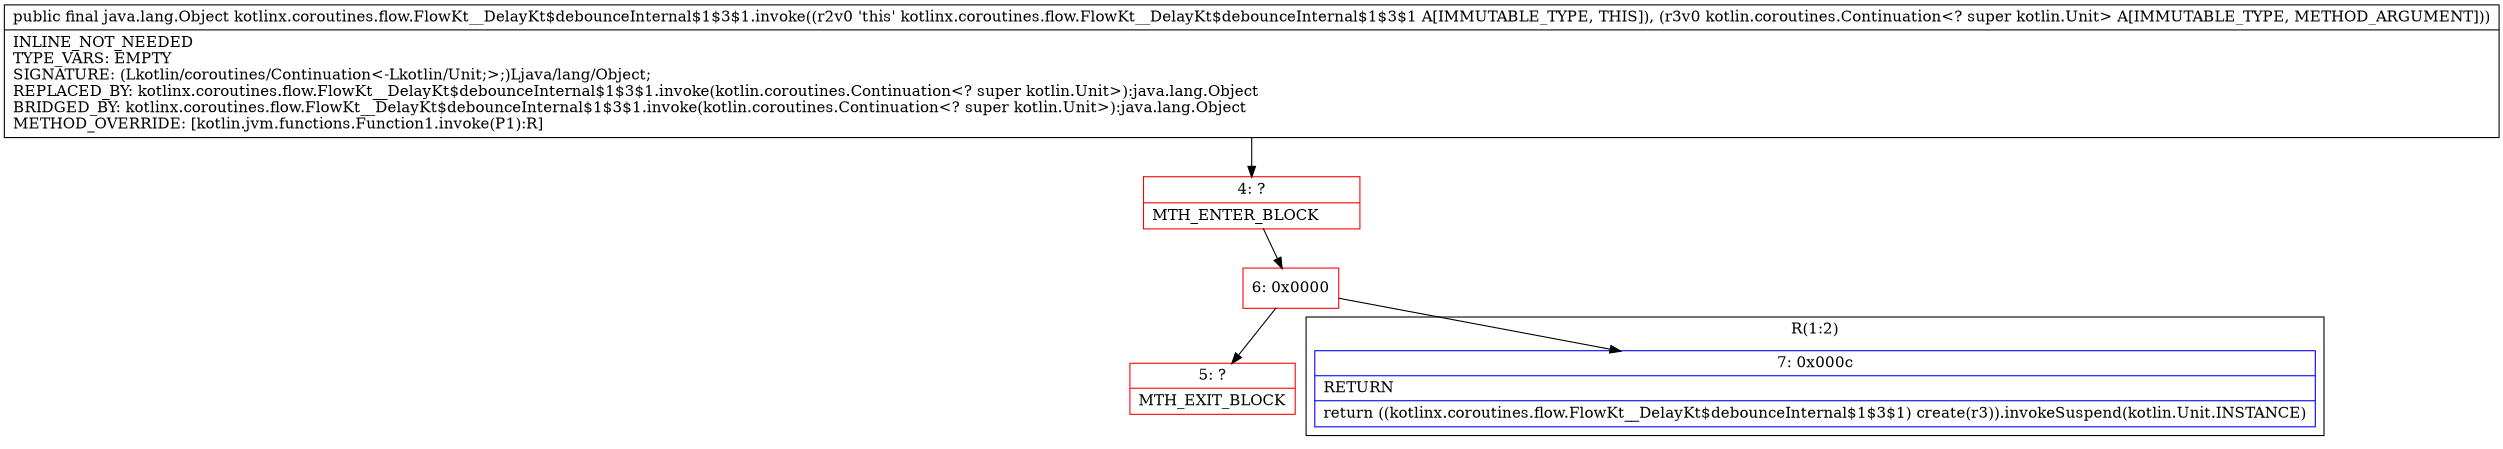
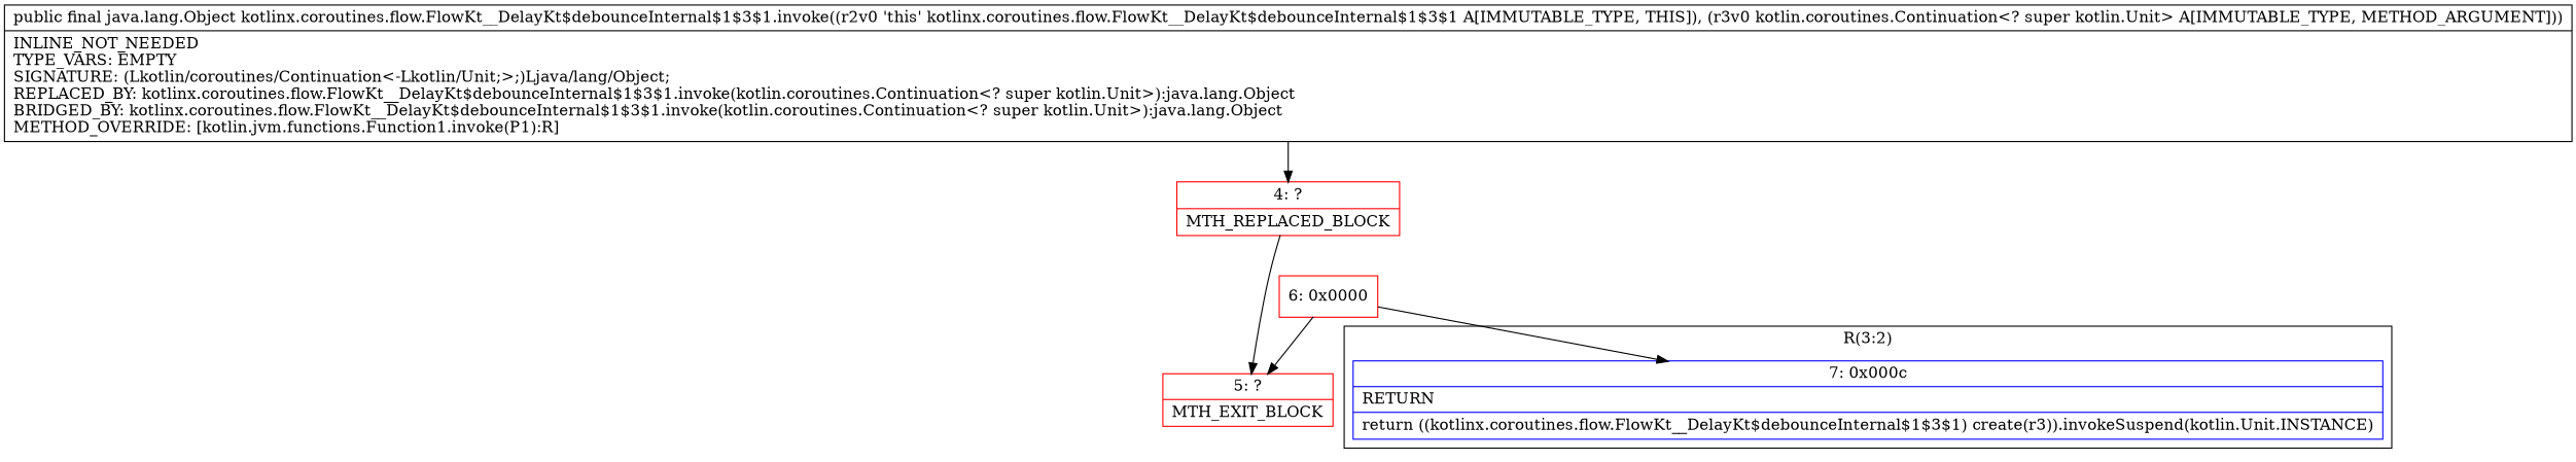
  digraph {
    node [color=red shape=record]
    n1 [color=blue label="{7\:\ 0x000c|RETURN\l|return ((kotlinx.coroutines.flow.FlowKt__DelayKt$debounceInternal$1$3$1) create(r3)).invokeSuspend(kotlin.Unit.INSTANCE)\l}"]
    n2 [label="{5\:\ ?|MTH_EXIT_BLOCK\l}"]
-   n3 [label="{4\:\ ?|MTH_ENTER_BLOCK\l}"]
+   n3 [label="{4\:\ ?|MTH_REPLACED_BLOCK\l}"]
    n4 [label="{6\:\ 0x0000}"]
    n5 [label="{public final java.lang.Object kotlinx.coroutines.flow.FlowKt__DelayKt$debounceInternal$1$3$1.invoke((r2v0 'this' kotlinx.coroutines.flow.FlowKt__DelayKt$debounceInternal$1$3$1 A[IMMUTABLE_TYPE, THIS]), (r3v0 kotlin.coroutines.Continuation\<? super kotlin.Unit\> A[IMMUTABLE_TYPE, METHOD_ARGUMENT]))  | INLINE_NOT_NEEDED\lTYPE_VARS: EMPTY\lSIGNATURE: (Lkotlin\/coroutines\/Continuation\<\-Lkotlin\/Unit;\>;)Ljava\/lang\/Object;\lREPLACED_BY: kotlinx.coroutines.flow.FlowKt__DelayKt$debounceInternal$1$3$1.invoke(kotlin.coroutines.Continuation\<? super kotlin.Unit\>):java.lang.Object\lBRIDGED_BY: kotlinx.coroutines.flow.FlowKt__DelayKt$debounceInternal$1$3$1.invoke(kotlin.coroutines.Continuation\<? super kotlin.Unit\>):java.lang.Object\lMETHOD_OVERRIDE: [kotlin.jvm.functions.Function1.invoke(P1):R]\l}" color=""]
    subgraph cluster_1 {
-     label="R(1:2)"
+     label="R(3:2)"
      n1
    }
-   n3 -> n4
+   n3 -> n2
    n4 -> n1
    n4 -> n2
    n5 -> n3
  }
